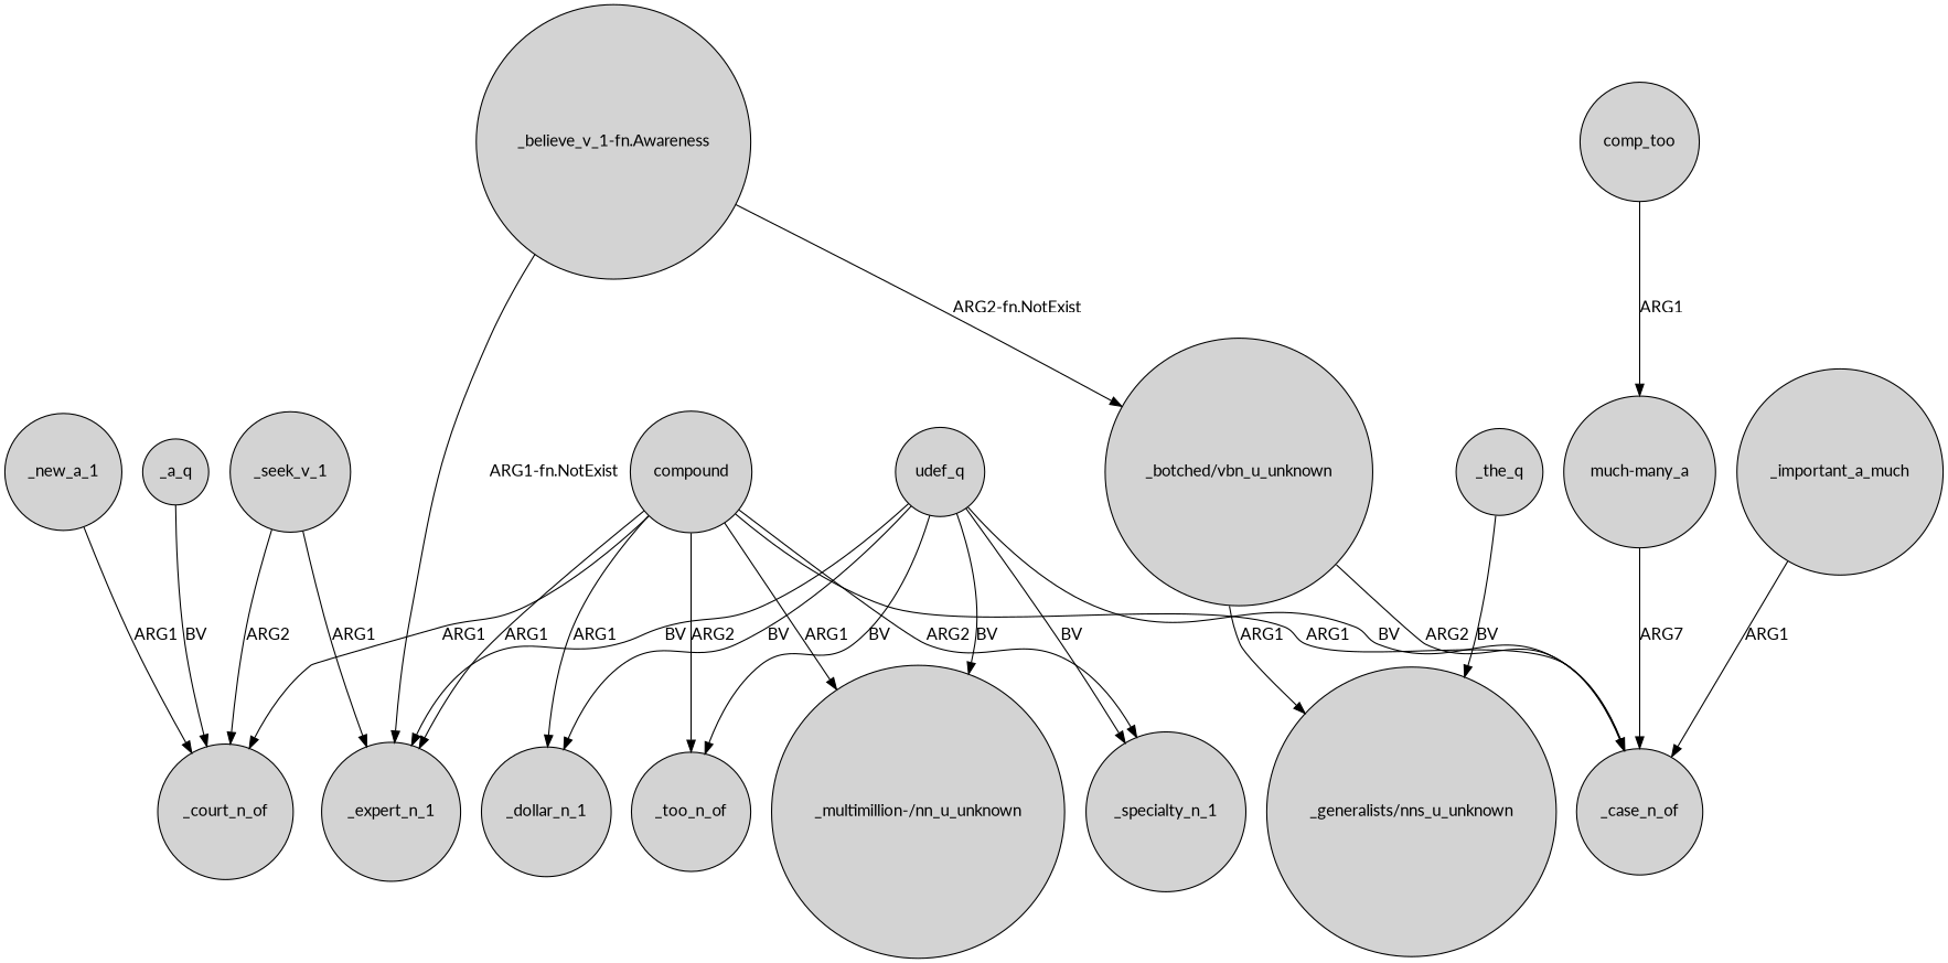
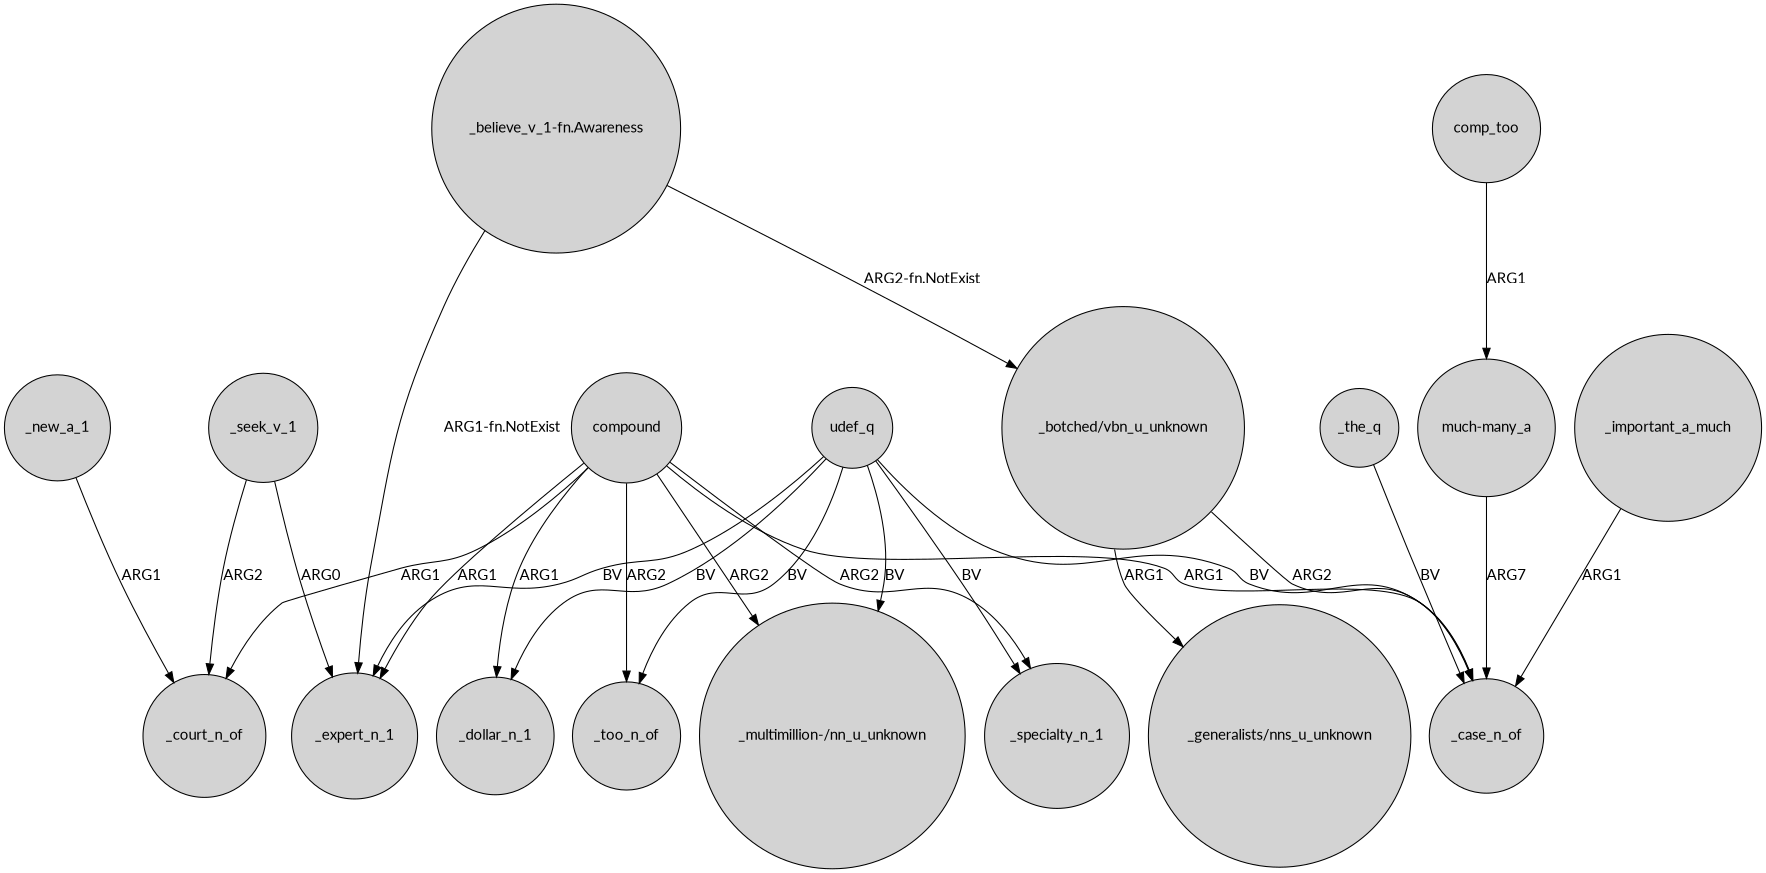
  digraph {
    fontname=Lato
    node [fontname=Lato shape=circle style=filled]
    edge [fontname=Lato]
    _seek_v_1
    _court_n_of
    _expert_n_1
    udef_q
    _specialty_n_1
    _case_n_of
    "_multimillion-/nn_u_unknown"
    _dollar_n_1
    n9 [label=_too_n_of]
    "_botched/vbn_u_unknown"
    "_generalists/nns_u_unknown"
    _new_a_1
    "_believe_v_1-fn.Awareness"
    comp_too
    "much-many_a"
    compound
    n17 [label=_important_a_much]
    _the_q
-   _a_q
    _seek_v_1 -> _court_n_of [label=ARG2]
-   _seek_v_1 -> _expert_n_1 [label=ARG1]
+   _seek_v_1 -> _expert_n_1 [label=ARG0]
    udef_q -> _expert_n_1 [label=BV]
    udef_q -> _specialty_n_1 [label=BV]
    udef_q -> _case_n_of [label=BV]
    udef_q -> "_multimillion-/nn_u_unknown" [label=BV]
    udef_q -> _dollar_n_1 [label=BV]
    udef_q -> n9 [label=BV]
    "_botched/vbn_u_unknown" -> _case_n_of [label=ARG2]
    "_botched/vbn_u_unknown" -> "_generalists/nns_u_unknown" [label=ARG1]
    _new_a_1 -> _court_n_of [label=ARG1]
    "_believe_v_1-fn.Awareness" -> _expert_n_1 [label="ARG1-fn.NotExist"]
    "_believe_v_1-fn.Awareness" -> "_botched/vbn_u_unknown" [label="ARG2-fn.NotExist"]
    comp_too -> "much-many_a" [label=ARG1]
    "much-many_a" -> _case_n_of [label=ARG7]
    compound -> _court_n_of [label=ARG1]
    compound -> _expert_n_1 [label=ARG1]
    compound -> _specialty_n_1 [label=ARG2]
    compound -> _case_n_of [label=ARG1]
-   compound -> "_multimillion-/nn_u_unknown" [label=ARG1]
+   compound -> "_multimillion-/nn_u_unknown" [label=ARG2]
    compound -> _dollar_n_1 [label=ARG1]
    compound -> n9 [label=ARG2]
    n17 -> _case_n_of [label=ARG1]
-   _the_q -> "_generalists/nns_u_unknown" [label=BV]
-   _a_q -> _court_n_of [label=BV]
+   _the_q -> _case_n_of [label=BV]
  }
